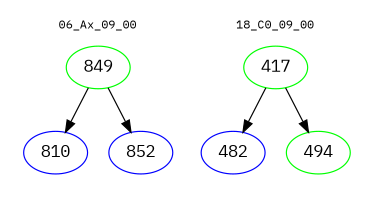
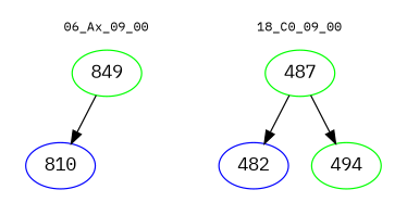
  digraph {
    fontname="IBM Plex Mono"
    node [color=green fontname="IBM Plex Mono"]
    edge [color=black fontname="IBM Plex Mono"]
    n1 [label=849]
    n2 [color=blue label=810]
-   n3 [color=blue label=852]
-   n4 [label=417]
+   n4 [label=487]
    n5 [color=blue label=482]
    n6 [label=494]
    subgraph cluster_1 {
      color=white
      fontsize=10
      label="06_Ax_09_00"
      n1
      n2
-     n3
    }
    subgraph cluster_2 {
      color=white
      fontsize=10
      label="18_C0_09_00"
      n4
      n5
      n6
    }
    n1 -> n2
-   n1 -> n3
    n4 -> n5
    n4 -> n6
  }
